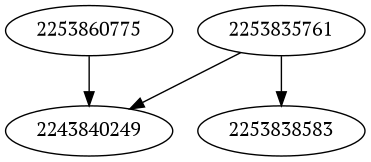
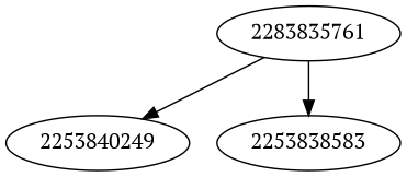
  strict digraph {
    fontname="PT Serif"
    node [fontname="PT Serif"]
    edge [fontname="PT Serif"]
-   2253835761
-   2253840249 [label=2243840249]
+   2253835761 [label=2283835761]
+   2253840249
    n3 [label=2253838583]
-   2253860775
    2253835761 -> 2253840249
    2253835761 -> n3
-   2253860775 -> 2253840249
  }
